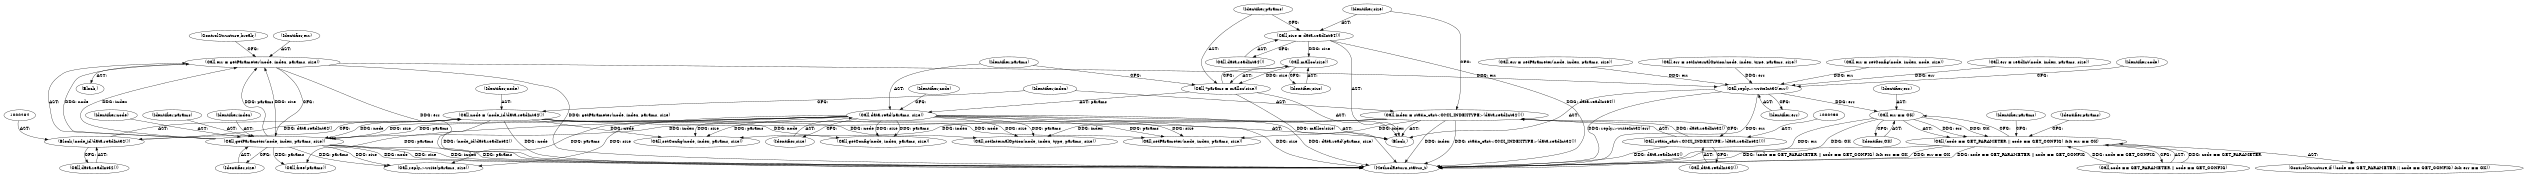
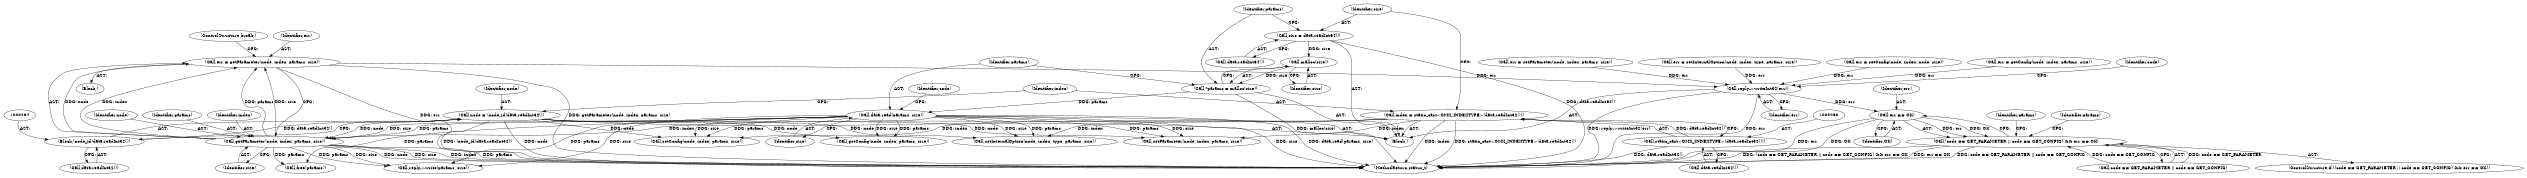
  digraph {
    n1 [label="(Call,err = getParameter(node, index, params, size))"]
    n2 [label="(Call,getParameter(node, index, params, size))"]
    n3 [label="(Call,reply->writeInt32(err))"]
    n4 [label="(Block,)"]
    n5 [label="(MethodReturn,status_t)"]
    n6 [label="(Call,reply->write(params, size))"]
    n7 [label="(Call,free(params))"]
    n8 [label="(Identifier,size)"]
    n9 [label="(Block,)"]
    n10 [label="(Call,err == OK)"]
    n11 [label="(Identifier,err)"]
    n12 [label="(Call,node = (node_id)data.readInt32())"]
    n13 [label="(Block,(node_id)data.readInt32())"]
    n14 [label="(Call,getConfig(node, index, params, size))"]
    n15 [label="(Call,setInternalOption(node, index, type, params, size))"]
    n16 [label="(Call,setParameter(node, index, params, size))"]
    n17 [label="(Call,setConfig(node, index, params, size))"]
    n18 [label="(Call,data.readInt32())"]
    n19 [label="(Call,index = static_cast<OMX_INDEXTYPE>(data.readInt32()))"]
    n20 [label="(Call,static_cast<OMX_INDEXTYPE>(data.readInt32()))"]
    n21 [label="(Call,data.readInt32())"]
    n22 [label="(Call,data.read(params, size))"]
    n23 [label="(Identifier,size)"]
    n24 [label="(Call,*params = malloc(size))"]
    n25 [label="(Call,malloc(size))"]
    n26 [label="(Identifier,size)"]
    n27 [label="(Call,size = data.readInt64())"]
    n28 [label="(Call,data.readInt64())"]
    n29 [label="(Call,(code == GET_PARAMETER || code == GET_CONFIG) && err == OK)"]
    n30 [label="(Identifier,OK)"]
    n31 [label="(ControlStructure,if ((code == GET_PARAMETER || code == GET_CONFIG) && err == OK))"]
    n32 [label="(Call,code == GET_PARAMETER || code == GET_CONFIG)"]
    n33 [label="(Identifier,code)"]
    n34 [label="(Identifier,index)"]
    n35 [label="(Identifier,params)"]
    n36 [label="(Identifier,params)"]
    n37 [label="(Identifier,err)"]
    n38 [label="(Identifier,size)"]
    n39 [label="(Identifier,node)"]
    n40 [label="(Identifier,index)"]
    n41 [label="(ControlStructure,break;)"]
    n42 [label="(Identifier,code)"]
    n43 [label="(Identifier,params)"]
    n44 [label="(Call,err = setParameter(node, index, params, size))"]
    n45 [label="(Call,err = setInternalOption(node, index, type, params, size))"]
    n46 [label="(Identifier,err)"]
    n47 [label="(Identifier,params)"]
    n48 [label="(Call,err = setConfig(node, index, node, size))"]
    n49 [label="(Identifier,node)"]
-   n50 [label="(Call,err = readInt(node, index, params, size))"]
+   n50 [label="(Call,err = getConfig(node, index, params, size))"]
    n51 [label="(Identifier,params)"]
    1000284
    1000290
    n1 -> n2 [label="CFG: "]
    n1 -> n3 [label="DDG: err"]
    n1 -> n4 [label="AST: "]
    n1 -> n5 [label="DDG: err"]
    n1 -> n5 [label="DDG: getParameter(node, index, params, size)"]
    n2 -> n1 [label="AST: "]
    n2 -> n1 [label="DDG: node"]
    n2 -> n1 [label="DDG: index"]
    n2 -> n1 [label="DDG: params"]
    n2 -> n1 [label="DDG: size"]
    n2 -> n5 [label="DDG: node"]
    n2 -> n5 [label="DDG: size"]
    n2 -> n5 [label="DDG: index"]
    n2 -> n5 [label="DDG: params"]
    n2 -> n6 [label="DDG: params"]
    n2 -> n6 [label="DDG: size"]
    n2 -> n7 [label="DDG: params"]
    n2 -> n8 [label="CFG: "]
    n3 -> n5 [label="DDG: err"]
    n3 -> n5 [label="DDG: reply->writeInt32(err)"]
    n3 -> n9 [label="AST: "]
    n3 -> n10 [label="DDG: err"]
    n3 -> n11 [label="CFG: "]
    n8 -> n2 [label="AST: "]
    n10 -> n5 [label="DDG: OK"]
    n10 -> n5 [label="DDG: err"]
    n10 -> n29 [label="AST: "]
    n10 -> n29 [label="DDG: err"]
    n10 -> n29 [label="DDG: OK"]
    n10 -> n30 [label="CFG: "]
    n11 -> n3 [label="AST: "]
    n12 -> n2 [label="DDG: node"]
    n12 -> n5 [label="DDG: node"]
    n12 -> n5 [label="DDG: (node_id)data.readInt32()"]
    n12 -> n9 [label="AST: "]
    n12 -> n13 [label="CFG: "]
    n12 -> n14 [label="DDG: node"]
    n12 -> n15 [label="DDG: node"]
    n12 -> n16 [label="DDG: node"]
    n12 -> n17 [label="DDG: node"]
    n13 -> n12 [label="AST: "]
    n13 -> n12 [label="DDG: data.readInt32()"]
    n13 -> n18 [label="CFG: "]
    n18 -> n13 [label="AST: "]
    n19 -> n2 [label="DDG: index"]
    n19 -> n5 [label="DDG: static_cast<OMX_INDEXTYPE>(data.readInt32())"]
    n19 -> n5 [label="DDG: index"]
    n19 -> n9 [label="AST: "]
    n19 -> n15 [label="DDG: index"]
    n19 -> n16 [label="DDG: index"]
    n19 -> n17 [label="DDG: index"]
    n19 -> n20 [label="CFG: "]
    n20 -> n5 [label="DDG: data.readInt32()"]
    n20 -> n19 [label="AST: "]
    n20 -> n19 [label="DDG: data.readInt32()"]
    n20 -> n21 [label="CFG: "]
    n21 -> n20 [label="AST: "]
    n22 -> n2 [label="DDG: params"]
    n22 -> n2 [label="DDG: size"]
    n22 -> n5 [label="DDG: size"]
    n22 -> n5 [label="DDG: data.read(params, size)"]
    n22 -> n6 [label="DDG: params"]
    n22 -> n6 [label="DDG: size"]
    n22 -> n7 [label="DDG: params"]
    n22 -> n9 [label="AST: "]
    n22 -> n14 [label="DDG: params"]
    n22 -> n14 [label="DDG: size"]
    n22 -> n15 [label="DDG: params"]
    n22 -> n15 [label="DDG: size"]
    n22 -> n16 [label="DDG: params"]
    n22 -> n16 [label="DDG: size"]
    n22 -> n17 [label="DDG: params"]
    n22 -> n17 [label="DDG: size"]
    n22 -> n23 [label="CFG: "]
    n23 -> n22 [label="AST: "]
    n24 -> n5 [label="DDG: malloc(size)"]
    n24 -> n9 [label="AST: "]
-   n24 -> n22 [label="AST: params"]
+   n24 -> n22 [label="DDG: params"]
    n24 -> n25 [label="CFG: "]
    n25 -> n24 [label="AST: "]
    n25 -> n24 [label="DDG: size"]
    n25 -> n26 [label="CFG: "]
    n26 -> n25 [label="AST: "]
    n27 -> n5 [label="DDG: data.readInt64()"]
    n27 -> n9 [label="AST: "]
    n27 -> n25 [label="DDG: size"]
    n27 -> n28 [label="CFG: "]
    n28 -> n27 [label="AST: "]
    n29 -> n5 [label="DDG: code == GET_PARAMETER || code == GET_CONFIG"]
    n29 -> n5 [label="DDG: (code == GET_PARAMETER || code == GET_CONFIG) && err == OK"]
    n29 -> n5 [label="DDG: err == OK"]
    n29 -> n10 [label="CFG: "]
    n29 -> n31 [label="AST: "]
    n29 -> n32 [label="CFG: "]
    n30 -> n10 [label="AST: "]
    n32 -> n29 [label="AST: "]
    n32 -> n29 [label="DDG: code == GET_PARAMETER"]
    n32 -> n29 [label="DDG: code == GET_CONFIG"]
    n33 -> n3 [label="CFG: "]
    n34 -> n2 [label="AST: "]
    n35 -> n22 [label="AST: "]
    n35 -> n24 [label="CFG: "]
    n36 -> n24 [label="AST: "]
    n36 -> n27 [label="CFG: "]
    n37 -> n10 [label="AST: "]
    n38 -> n19 [label="CFG: "]
    n38 -> n27 [label="AST: "]
    n39 -> n2 [label="AST: "]
    n40 -> n12 [label="CFG: "]
    n40 -> n19 [label="AST: "]
    n41 -> n1 [label="CFG: "]
    n42 -> n22 [label="CFG: "]
    n43 -> n29 [label="CFG: "]
    n44 -> n3 [label="DDG: err"]
    n45 -> n3 [label="DDG: err"]
    n46 -> n1 [label="AST: "]
    n47 -> n2 [label="AST: "]
    n48 -> n3 [label="DDG: err"]
    n49 -> n12 [label="AST: "]
    n50 -> n3 [label="DDG: err"]
    n51 -> n29 [label="CFG: "]
    1000284 -> n13 [label="AST: "]
    1000290 -> n20 [label="AST: "]
  }
